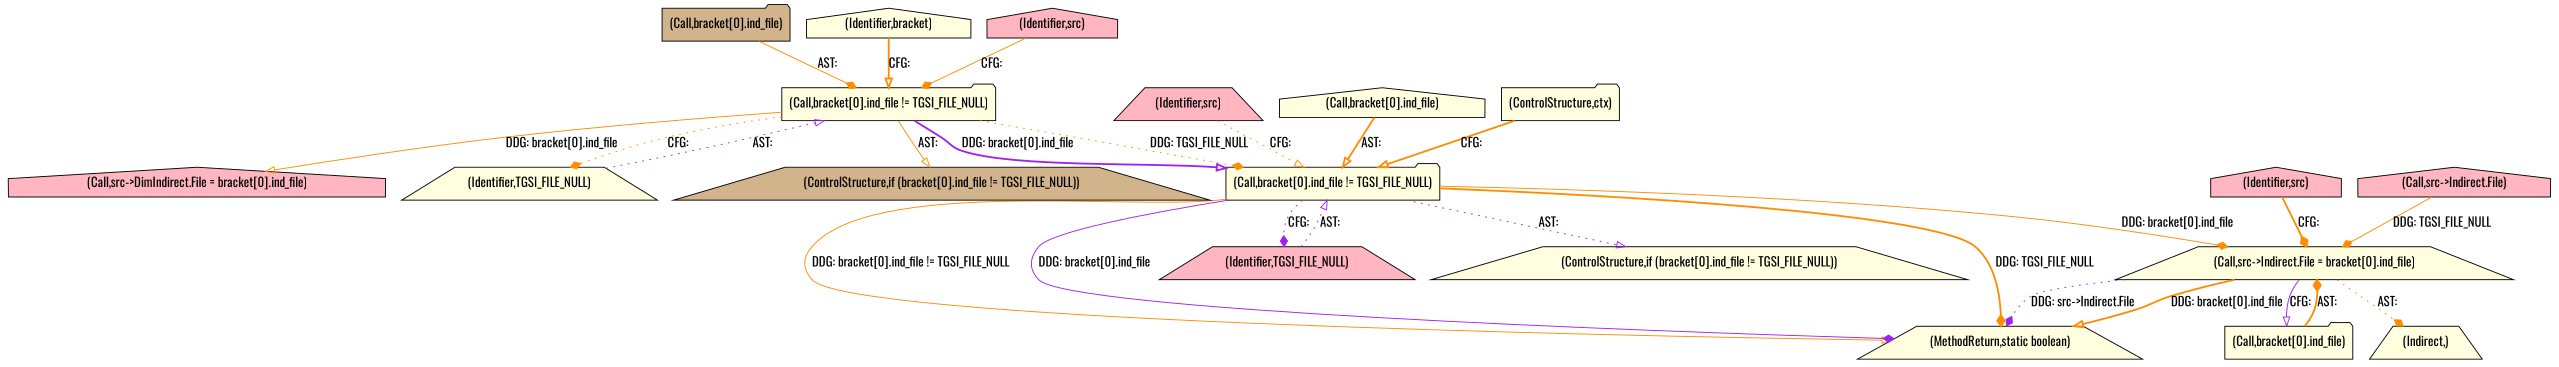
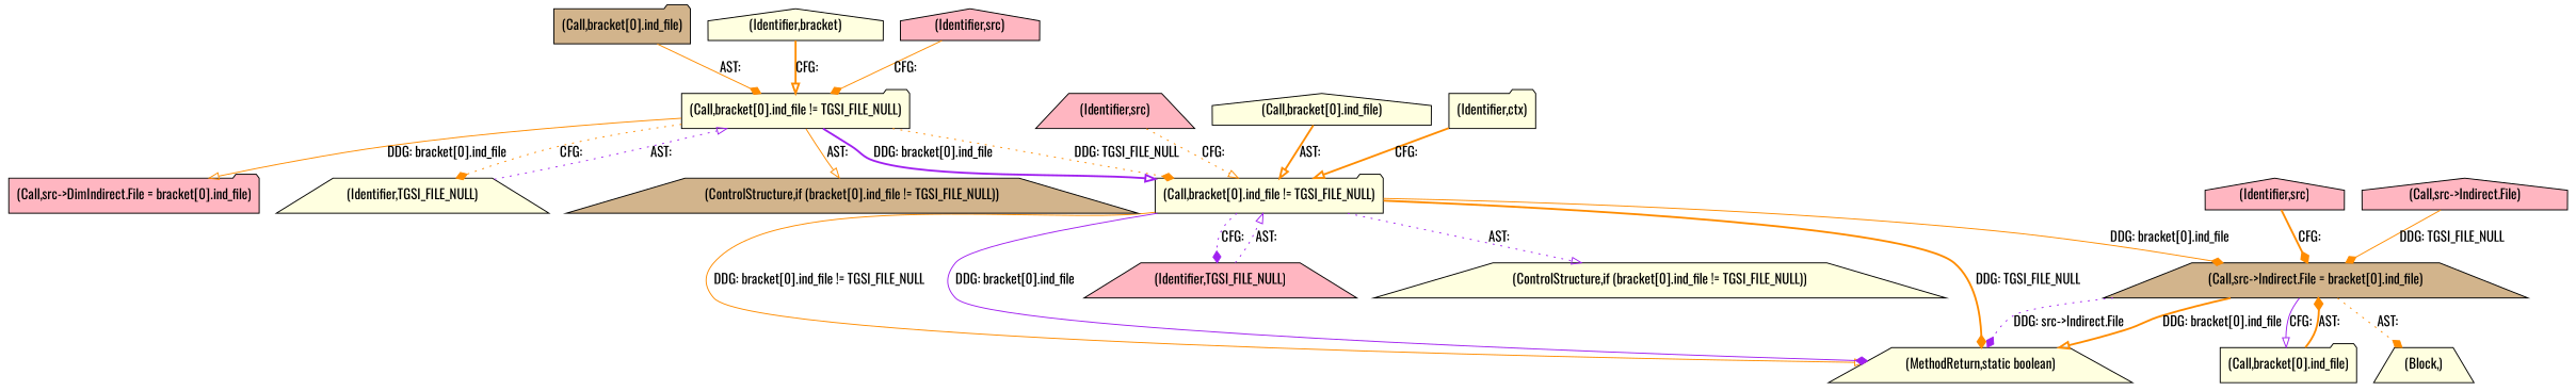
  digraph {
    fontname=Oswald
    node [fillcolor=lightyellow fontname=Oswald shape=trapezium style=filled]
    edge [arrowhead=diamond color=darkorange fontname=Oswald style=dotted]
-   n1 [label="(Call,src->Indirect.File = bracket[0].ind_file)"]
+   n1 [fillcolor=tan label="(Call,src->Indirect.File = bracket[0].ind_file)"]
    n2 [label="(MethodReturn,static boolean)"]
    n3 [label="(Call,bracket[0].ind_file)" shape=folder]
-   n4 [label="(Indirect,)"]
+   n4 [label="(Block,)"]
    n5 [label="(Call,bracket[0].ind_file != TGSI_FILE_NULL)" shape=folder]
    n6 [fillcolor=lightpink label="(Identifier,TGSI_FILE_NULL)"]
    n7 [label="(ControlStructure,if (bracket[0].ind_file != TGSI_FILE_NULL))"]
    n8 [label="(Call,bracket[0].ind_file != TGSI_FILE_NULL)" shape=folder]
    n9 [label="(Identifier,TGSI_FILE_NULL)"]
    n10 [fillcolor=tan label="(ControlStructure,if (bracket[0].ind_file != TGSI_FILE_NULL))"]
-   n11 [fillcolor=lightpink label="(Call,src->DimIndirect.File = bracket[0].ind_file)" shape=house]
+   n11 [fillcolor=lightpink label="(Call,src->DimIndirect.File = bracket[0].ind_file)" shape=folder]
    n12 [fillcolor=tan label="(Call,bracket[0].ind_file)" shape=folder]
    n13 [label="(Identifier,bracket)" shape=house]
    n14 [fillcolor=lightpink label="(Identifier,src)" shape=house]
    n15 [fillcolor=lightpink label="(Identifier,src)"]
    n16 [fillcolor=lightpink label="(Identifier,src)" shape=house]
    n17 [label="(Call,bracket[0].ind_file)" shape=house]
    n18 [fillcolor=lightpink label="(Call,src->Indirect.File)" shape=house]
-   n19 [label="(ControlStructure,ctx)" shape=folder]
+   n19 [label="(Identifier,ctx)" shape=folder]
    n1 -> n2 [color=purple label="DDG: src->Indirect.File"]
    n1 -> n2 [arrowhead=onormal label="DDG: bracket[0].ind_file" style=bold]
    n1 -> n3 [arrowhead=onormal color=purple label="CFG: " style=solid]
    n1 -> n4 [label="AST: "]
    n3 -> n1 [label="AST: " style=bold]
    n5 -> n1 [label="DDG: bracket[0].ind_file" style=solid]
    n5 -> n2 [label="DDG: TGSI_FILE_NULL" style=bold]
    n5 -> n2 [arrowhead=onormal label="DDG: bracket[0].ind_file != TGSI_FILE_NULL" style=solid]
    n5 -> n2 [color=purple label="DDG: bracket[0].ind_file" style=solid]
    n5 -> n6 [color=purple label="CFG: "]
    n5 -> n7 [arrowhead=onormal color=purple label="AST: "]
    n6 -> n5 [arrowhead=onormal color=purple label="AST: "]
    n8 -> n5 [arrowhead=onormal color=purple label="DDG: bracket[0].ind_file" style=bold]
    n8 -> n5 [label="DDG: TGSI_FILE_NULL"]
    n8 -> n9 [label="CFG: "]
    n8 -> n10 [arrowhead=onormal label="AST: " style=solid]
    n8 -> n11 [arrowhead=onormal label="DDG: bracket[0].ind_file" style=solid]
    n9 -> n8 [arrowhead=onormal color=purple label="AST: "]
    n12 -> n8 [label="AST: " style=solid]
    n13 -> n8 [arrowhead=onormal label="CFG: " style=bold]
    n14 -> n1 [label="CFG: " style=bold]
    n15 -> n5 [arrowhead=onormal label="CFG: "]
    n16 -> n8 [label="CFG: " style=solid]
    n17 -> n5 [arrowhead=onormal label="AST: " style=bold]
    n18 -> n1 [label="DDG: TGSI_FILE_NULL" style=solid]
    n19 -> n5 [arrowhead=onormal label="CFG: " style=bold]
  }
